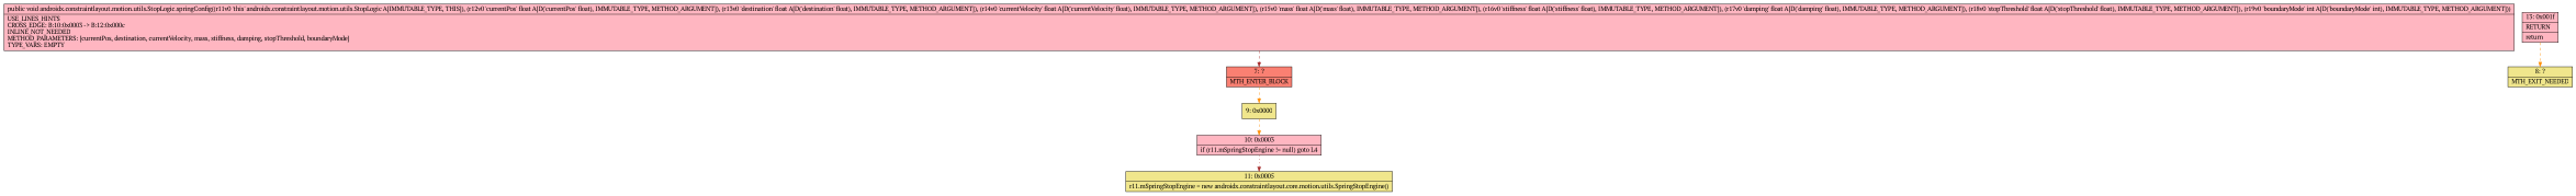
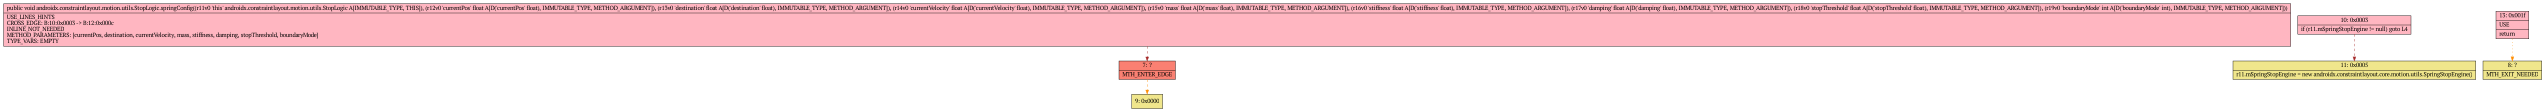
  digraph {
    fontname="PT Serif"
    node [fillcolor=khaki fontname="PT Serif" shape=record style=filled]
    edge [color=darkorange fontname="PT Serif" style=dashed]
-   n1 [fillcolor=salmon label="{7\:\ ?|MTH_ENTER_BLOCK\l}"]
+   n1 [fillcolor=salmon label="{7\:\ ?|MTH_ENTER_EDGE\l}"]
    n2 [label="{9\:\ 0x0000}"]
    n3 [fillcolor=lightpink label="{10\:\ 0x0003|if (r11.mSpringStopEngine != null) goto L4\l}"]
    n4 [label="{11\:\ 0x0005|r11.mSpringStopEngine = new androidx.constraintlayout.core.motion.utils.SpringStopEngine()\l}"]
-   n5 [fillcolor=lightpink label="{13\:\ 0x001f|RETURN\l|return\l}"]
+   n5 [fillcolor=lightpink label="{13\:\ 0x001f|USE\l|return\l}"]
    n6 [label="{8\:\ ?|MTH_EXIT_NEEDED\l}"]
    n7 [fillcolor=lightpink label="{public void androidx.constraintlayout.motion.utils.StopLogic.springConfig((r11v0 'this' androidx.constraintlayout.motion.utils.StopLogic A[IMMUTABLE_TYPE, THIS]), (r12v0 'currentPos' float A[D('currentPos' float), IMMUTABLE_TYPE, METHOD_ARGUMENT]), (r13v0 'destination' float A[D('destination' float), IMMUTABLE_TYPE, METHOD_ARGUMENT]), (r14v0 'currentVelocity' float A[D('currentVelocity' float), IMMUTABLE_TYPE, METHOD_ARGUMENT]), (r15v0 'mass' float A[D('mass' float), IMMUTABLE_TYPE, METHOD_ARGUMENT]), (r16v0 'stiffness' float A[D('stiffness' float), IMMUTABLE_TYPE, METHOD_ARGUMENT]), (r17v0 'damping' float A[D('damping' float), IMMUTABLE_TYPE, METHOD_ARGUMENT]), (r18v0 'stopThreshold' float A[D('stopThreshold' float), IMMUTABLE_TYPE, METHOD_ARGUMENT]), (r19v0 'boundaryMode' int A[D('boundaryMode' int), IMMUTABLE_TYPE, METHOD_ARGUMENT]))  | USE_LINES_HINTS\lCROSS_EDGE: B:10:0x0003 \-\> B:12:0x000c\lINLINE_NOT_NEEDED\lMETHOD_PARAMETERS: [currentPos, destination, currentVelocity, mass, stiffness, damping, stopThreshold, boundaryMode]\lTYPE_VARS: EMPTY\l}"]
    n1 -> n2
-   n2 -> n3
-   n3 -> n4 [color=brown style=dotted]
-   n5 -> n6
+   n3 -> n4 [color=brown]
+   n5 -> n6 [style=dotted]
    n7 -> n1 [color=brown]
  }
